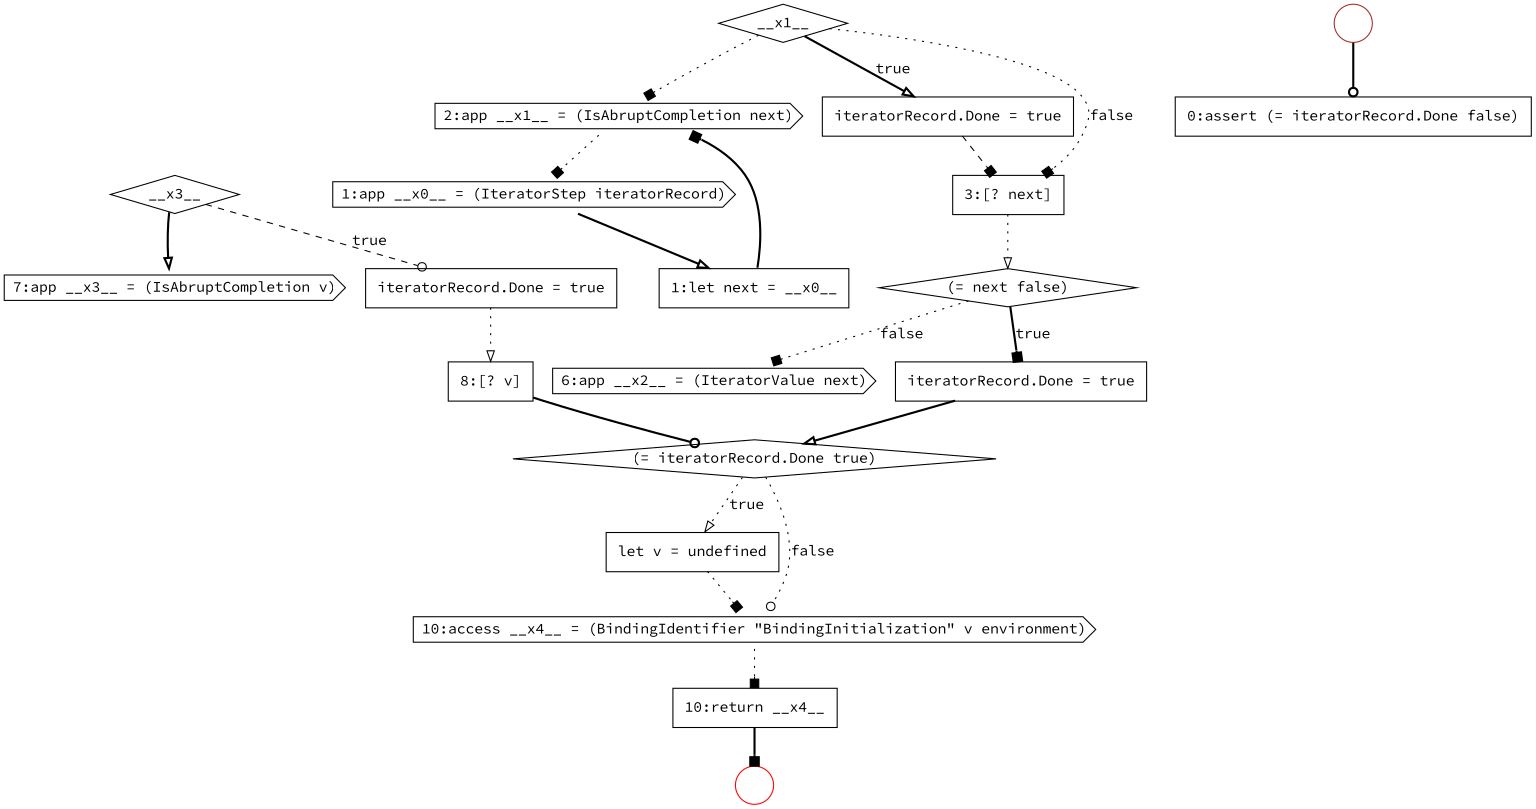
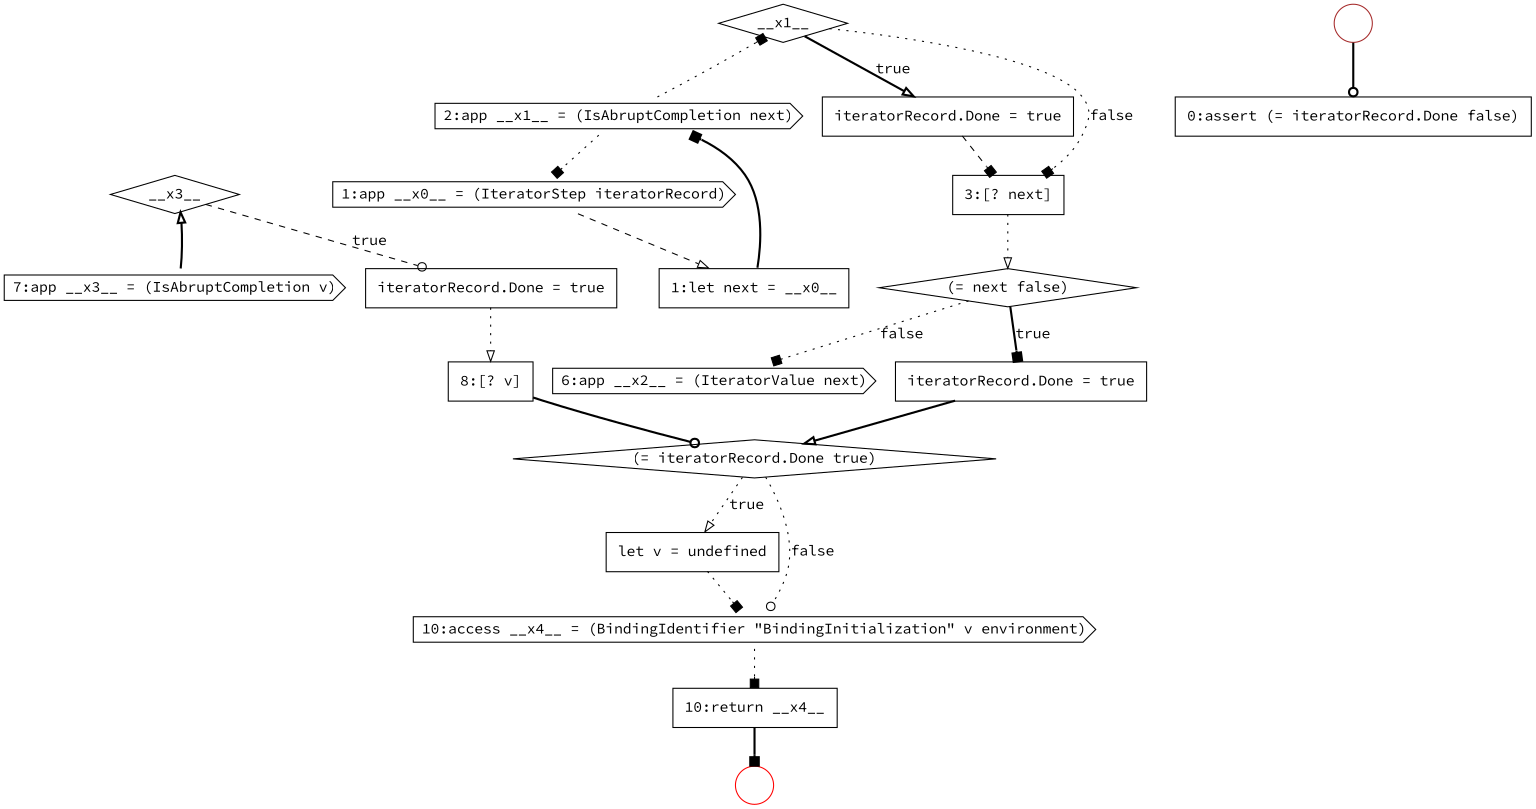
  digraph {
    fontname="Source Code Pro"
    node [color=black fillcolor=white fontname="Source Code Pro" shape=none style=filled]
    edge [arrowhead=box color=black fontname="Source Code Pro" style=dotted]
    n1 [label=<<font color="black">     <table border="0" cellborder="1" cellspacing="0" cellpadding="10">       <tr><td align="left">iteratorRecord.Done = true</td></tr>     </table>   </font>> margin=0]
    n2 [label=<<font color="black">     <table border="0" cellborder="1" cellspacing="0" cellpadding="10">       <tr><td align="left">3:[? next]</td></tr>     </table>   </font>> margin=0]
    n3 [label=<<font color="black">(= next false)</font>> shape=diamond]
    n4 [label=<<font color="black">7:app __x3__ = (IsAbruptCompletion v)</font>> shape=cds]
    n5 [label=<<font color="black">__x3__</font>> shape=diamond]
    n6 [label=<<font color="black">     <table border="0" cellborder="1" cellspacing="0" cellpadding="10">       <tr><td align="left">8:[? v]</td></tr>     </table>   </font>> margin=0]
    n7 [label=<<font color="black">(= iteratorRecord.Done true)</font>> shape=diamond]
    n8 [label=<<font color="black">     <table border="0" cellborder="1" cellspacing="0" cellpadding="10">       <tr><td align="left">let v = undefined</td></tr>     </table>   </font>> margin=0]
    n9 [label=<<font color="black">10:access __x4__ = (BindingIdentifier &quot;BindingInitialization&quot; v environment)</font>> shape=cds]
    n10 [label=<<font color="black">6:app __x2__ = (IteratorValue next)</font>> shape=cds]
    n11 [label=<<font color="black">2:app __x1__ = (IsAbruptCompletion next)</font>> shape=cds]
    n12 [label=<<font color="black">__x1__</font>> shape=diamond]
    n13 [label=<<font color="black">1:app __x0__ = (IteratorStep iteratorRecord)</font>> shape=cds]
    n14 [label=<<font color="black">     <table border="0" cellborder="1" cellspacing="0" cellpadding="10">       <tr><td align="left">iteratorRecord.Done = true</td></tr>     </table>   </font>> margin=0]
    n15 [label=<<font color="black">     <table border="0" cellborder="1" cellspacing="0" cellpadding="10">       <tr><td align="left">0:assert (= iteratorRecord.Done false)</td></tr>     </table>   </font>> margin=0]
    n16 [label=<<font color="black">     <table border="0" cellborder="1" cellspacing="0" cellpadding="10">       <tr><td align="left">1:let next = __x0__</td></tr>     </table>   </font>> margin=0]
    n17 [color=red label=" " shape=circle]
    n18 [label=<<font color="black">     <table border="0" cellborder="1" cellspacing="0" cellpadding="10">       <tr><td align="left">iteratorRecord.Done = true</td></tr>     </table>   </font>> margin=0]
    n19 [label=<<font color="black">     <table border="0" cellborder="1" cellspacing="0" cellpadding="10">       <tr><td align="left">10:return __x4__</td></tr>     </table>   </font>> margin=0]
    n20 [color=brown label=" " shape=circle]
    n1 -> n2 [style=dashed]
    n2 -> n3 [arrowhead=onormal]
    n3 -> n10 [label=<<font color="black">false</font>>]
    n3 -> n14 [label=<<font color="black">true</font>> style=bold]
-   n5 -> n4 [arrowhead=onormal style=bold]
+   n4 -> n5 [arrowhead=onormal style=bold]
    n5 -> n18 [arrowhead=odot label=<<font color="black">true</font>> style=dashed]
    n6 -> n7 [arrowhead=odot style=bold]
    n7 -> n8 [arrowhead=onormal label=<<font color="black">true</font>>]
    n7 -> n9 [arrowhead=odot label=<<font color="black">false</font>>]
    n8 -> n9
    n9 -> n19
-   n12 -> n11
+   n11 -> n12
    n11 -> n13
    n12 -> n1 [arrowhead=onormal label=<<font color="black">true</font>> style=bold]
    n12 -> n2 [label=<<font color="black">false</font>>]
-   n13 -> n16 [arrowhead=onormal style=bold]
+   n13 -> n16 [arrowhead=onormal style=dashed]
    n14 -> n7 [arrowhead=onormal style=bold]
    n16 -> n11 [style=bold]
    n18 -> n6 [arrowhead=onormal]
    n19 -> n17 [style=bold]
    n20 -> n15 [arrowhead=odot style=bold]
  }
